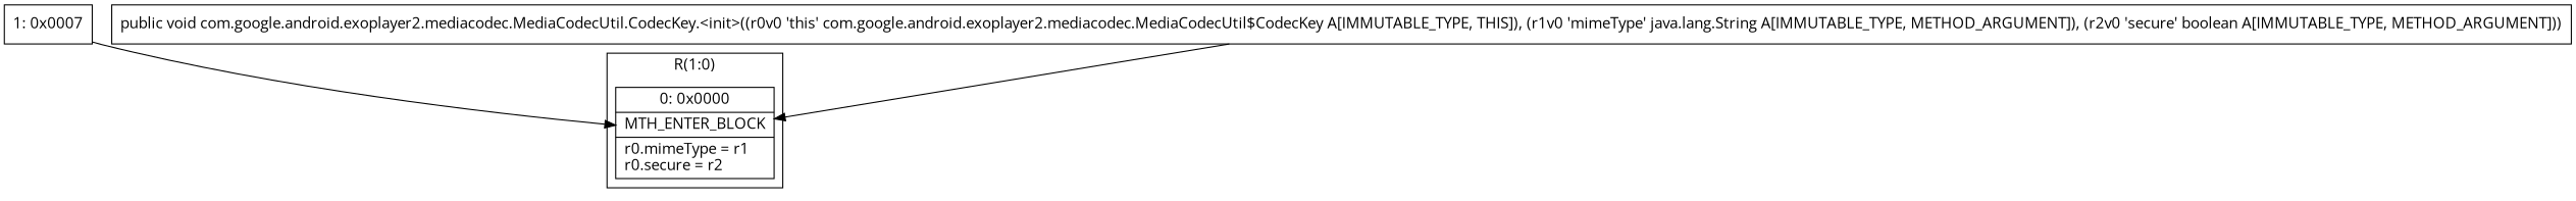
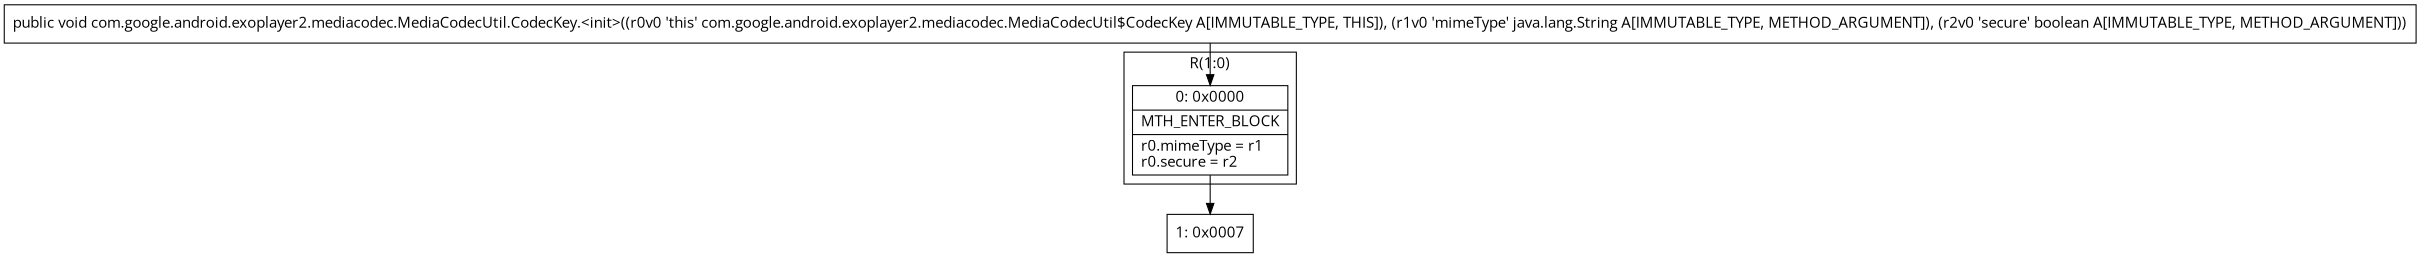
  digraph {
    fontname="Open Sans"
    node [color=black shape=record fontname="Open Sans"]
    edge [color=black fontname="Open Sans"]
    n1 [label="{0\:\ 0x0000|MTH_ENTER_BLOCK\l|r0.mimeType = r1\lr0.secure = r2\l}"]
    n2 [label="{1\:\ 0x0007}"]
    n3 [label="{public void com.google.android.exoplayer2.mediacodec.MediaCodecUtil.CodecKey.\<init\>((r0v0 'this' com.google.android.exoplayer2.mediacodec.MediaCodecUtil$CodecKey A[IMMUTABLE_TYPE, THIS]), (r1v0 'mimeType' java.lang.String A[IMMUTABLE_TYPE, METHOD_ARGUMENT]), (r2v0 'secure' boolean A[IMMUTABLE_TYPE, METHOD_ARGUMENT])) }"]
    subgraph cluster_1 {
      label="R(1:0)"
      n1
    }
-   n2 -> n1
+   n1 -> n2
    n3 -> n1
  }
